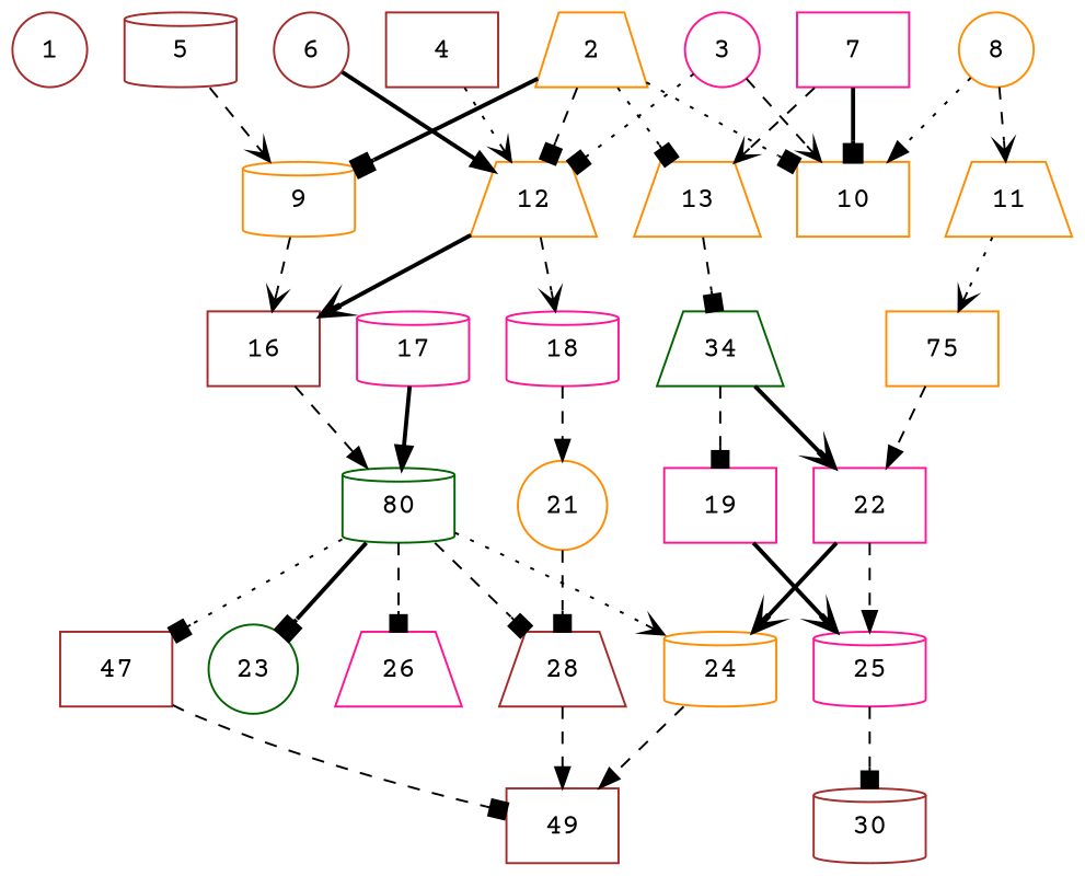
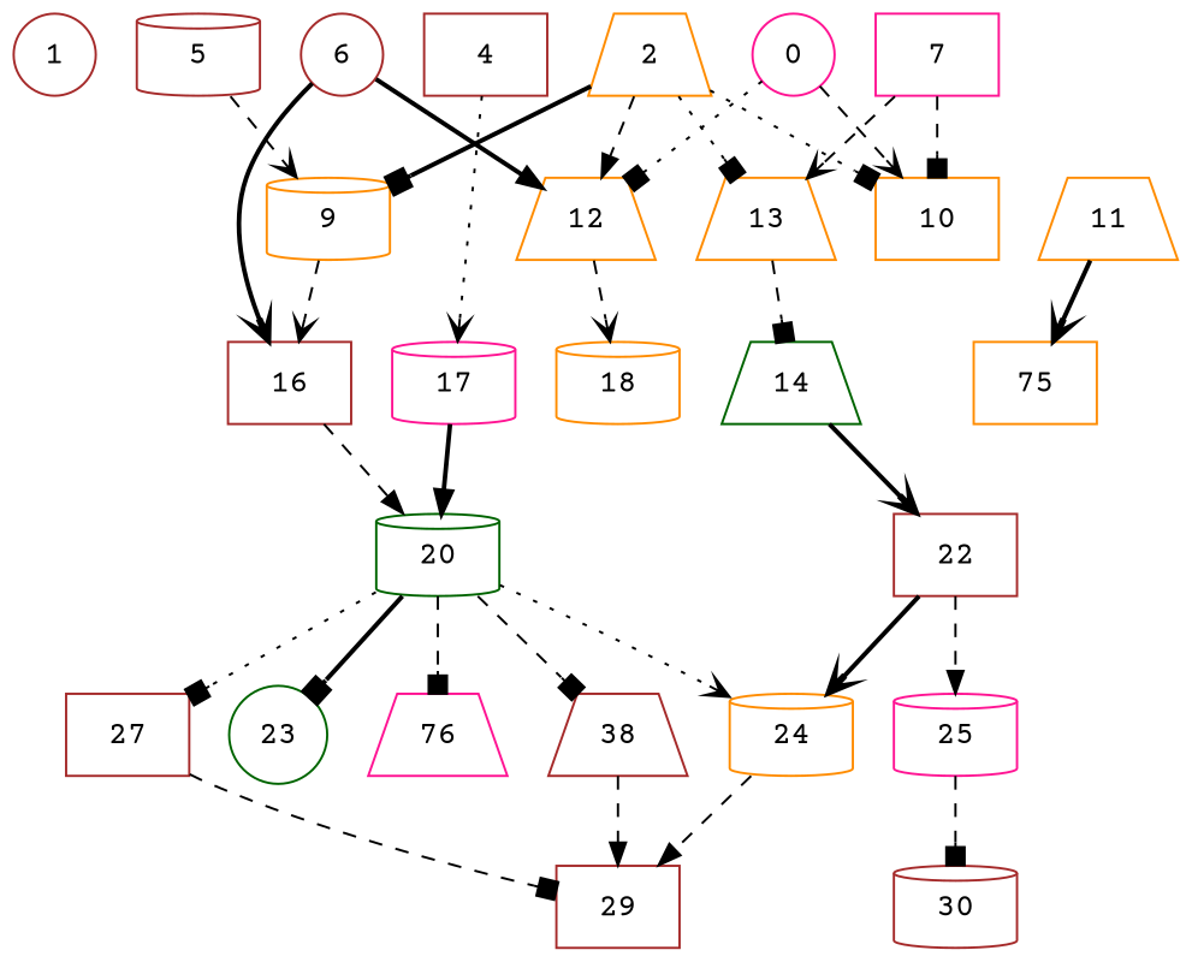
  digraph {
    fontname="Courier Prime"
    node [alpha=0.05 color=darkorange fontname="Courier Prime" shape=box]
    edge [arrowhead=box fontname="Courier Prime" style=dashed]
    1 [color=brown expect_size=198794210916459168 shape=circle]
    2 [expect_size=216571686427002 shape=trapezium]
    9 [alpha=0.02 expect_size=145711704797782 shape=cylinder]
    10 [alpha=0.18 expect_size=2658985642650015]
    12 [expect_size=175830701887700598784 shape=trapezium]
    13 [alpha=0.12 expect_size=169431885368554016 shape=trapezium]
    16 [alpha=0.01 color=brown expect_size=155050886165430272]
-   18 [alpha=0.03 color=deeppink expect_size=270673281643129602048 shape=cylinder]
-   14 [alpha=0.07 color=darkgreen expect_size=128447305709722271744 shape=trapezium label=34]
-   20 [alpha=0.11 color=darkgreen expect_size=169704669436639707136 shape=cylinder label=80]
+   18 [alpha=0.03 expect_size=270673281643129602048 shape=cylinder]
+   14 [alpha=0.07 color=darkgreen expect_size=128447305709722271744 shape=trapezium]
+   20 [alpha=0.11 color=darkgreen expect_size=169704669436639707136 shape=cylinder]
    17 [alpha=0.01 color=deeppink expect_size=11772767565552549888 shape=cylinder]
-   21 [alpha=0.02 expect_size=91680973391267264 shape=circle]
-   22 [alpha=0.01 color=deeppink expect_size=10666472943225520]
-   19 [alpha=0.04 color=deeppink expect_size=2601524123301064]
-   3 [alpha=0.20 color=deeppink expect_size=139757152057249 shape=circle]
+   22 [alpha=0.01 color=brown expect_size=10666472943225520]
+   3 [alpha=0.20 color=deeppink expect_size=139757152057249 shape=circle label=0]
    4 [alpha=0.09 color=brown expect_size=53631978179657728000]
    5 [alpha=0.20 color=brown expect_size=2916980423663828 shape=cylinder]
    6 [alpha=0.18 color=brown expect_size=7700218862058874 shape=circle]
    7 [alpha=0.19 color=deeppink expect_size=7310813176064175]
    11 [alpha=0.15 expect_size=945993980987734 shape=trapezium]
    n21 [alpha=0.07 expect_size=38673255155138728 label=75]
-   8 [alpha=0.12 expect_size=5605710422055721 shape=circle]
    24 [alpha=0.09 expect_size=3099825098937335808 shape=cylinder]
    23 [alpha=0.13 color=darkgreen expect_size=6507464760374211 shape=circle]
-   26 [alpha=0.14 color=deeppink expect_size=67305454826241560 shape=trapezium]
-   27 [alpha=0.03 color=brown expect_size=17264389845417984000 label=47]
-   28 [alpha=0.13 color=brown expect_size=8499825550527823872 shape=trapezium]
+   26 [alpha=0.14 color=deeppink expect_size=67305454826241560 shape=trapezium label=76]
+   27 [alpha=0.03 color=brown expect_size=17264389845417984000]
+   28 [alpha=0.13 color=brown expect_size=8499825550527823872 shape=trapezium label=38]
    25 [alpha=0.03 color=deeppink expect_size=33558510470027880 shape=cylinder]
    30 [alpha=0.04 color=brown expect_size=82386453803037488 shape=cylinder]
-   29 [alpha=0.18 color=brown expect_size=220209634223325184 label=49]
+   29 [alpha=0.18 color=brown expect_size=220209634223325184]
    2 -> 9 [style=bold]
    2 -> 10 [style=dotted]
-   2 -> 12
+   2 -> 12 [arrowhead=normal]
    2 -> 13 [style=dotted]
    9 -> 16 [arrowhead=vee]
-   12 -> 16 [arrowhead=vee style=bold]
+   6 -> 16 [arrowhead=vee style=bold]
    12 -> 18 [arrowhead=vee]
    13 -> 14
    16 -> 20 [arrowhead=normal]
-   18 -> 21 [arrowhead=normal]
    14 -> 22 [arrowhead=vee style=bold]
-   14 -> 19
    20 -> 24 [arrowhead=vee style=dotted]
    20 -> 23 [style=bold]
    20 -> 26
    20 -> 27 [style=dotted]
    20 -> 28
    17 -> 20 [arrowhead=normal style=bold]
-   21 -> 28
    22 -> 24 [arrowhead=vee style=bold]
    22 -> 25 [arrowhead=normal]
-   19 -> 25 [arrowhead=vee style=bold]
    3 -> 10 [arrowhead=vee]
    3 -> 12 [style=dotted]
-   4 -> 12 [arrowhead=vee style=dotted]
+   4 -> 17 [arrowhead=vee style=dotted]
    5 -> 9 [arrowhead=vee]
    6 -> 12 [arrowhead=normal style=bold]
-   7 -> 10 [style=bold]
+   7 -> 10
    7 -> 13 [arrowhead=vee]
-   11 -> n21 [arrowhead=vee style=dotted]
-   n21 -> 22 [arrowhead=normal]
-   8 -> 10 [arrowhead=normal style=dotted]
-   8 -> 11 [arrowhead=vee]
+   11 -> n21 [arrowhead=vee style=bold]
    24 -> 29 [arrowhead=normal]
    27 -> 29
    28 -> 29 [arrowhead=normal]
    25 -> 30
  }
